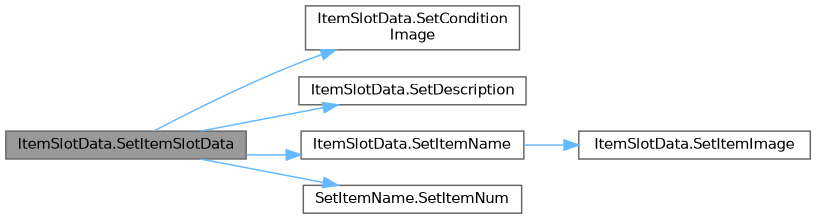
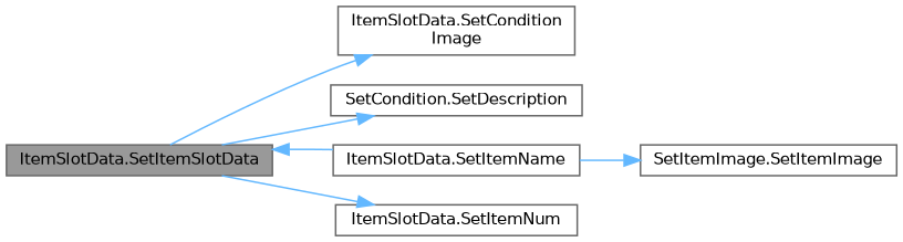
  digraph {
    rankdir=LR
    node [color=grey40 fillcolor=white fontname=Helvetica fontsize=10 shape=box style=filled]
    edge [color=steelblue1 fontname=Helvetica fontsize=10 labelfontname=Helvetica labelfontsize=10 style=solid]
    n1 [color=gray40 fillcolor=grey60 fontcolor=black height=0.2 label="ItemSlotData.SetItemSlotData" width=0.4]
    n2 [height=0.2 label="ItemSlotData.SetCondition\lImage" width=0.4]
-   n3 [height=0.2 label="ItemSlotData.SetDescription" width=0.4]
+   n3 [height=0.2 label="SetCondition.SetDescription" width=0.4]
    n4 [height=0.2 label="ItemSlotData.SetItemName" width=0.4]
-   n5 [height=0.2 label="SetItemName.SetItemNum" width=0.4]
-   n6 [height=0.2 label="ItemSlotData.SetItemImage" width=0.4]
+   n5 [height=0.2 label="ItemSlotData.SetItemNum" width=0.4]
+   n6 [height=0.2 label="SetItemImage.SetItemImage" width=0.4]
    n1 -> n2
    n1 -> n3
-   n1 -> n4
+   n4 -> n1
    n1 -> n5
    n4 -> n6
  }
